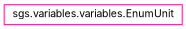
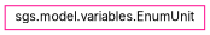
  digraph {
    rankdir=LR
    fontname=Inter
-   n1 [color=deeppink fillcolor=white fontname=Inter fontsize=10 height=0.2 label="sgs.variables.variables.EnumUnit" shape=record style=filled width=0.4]
+   n1 [color=deeppink fillcolor=white fontname=Inter fontsize=10 height=0.2 label="sgs.model.variables.EnumUnit" shape=record style=filled width=0.4]
  }
